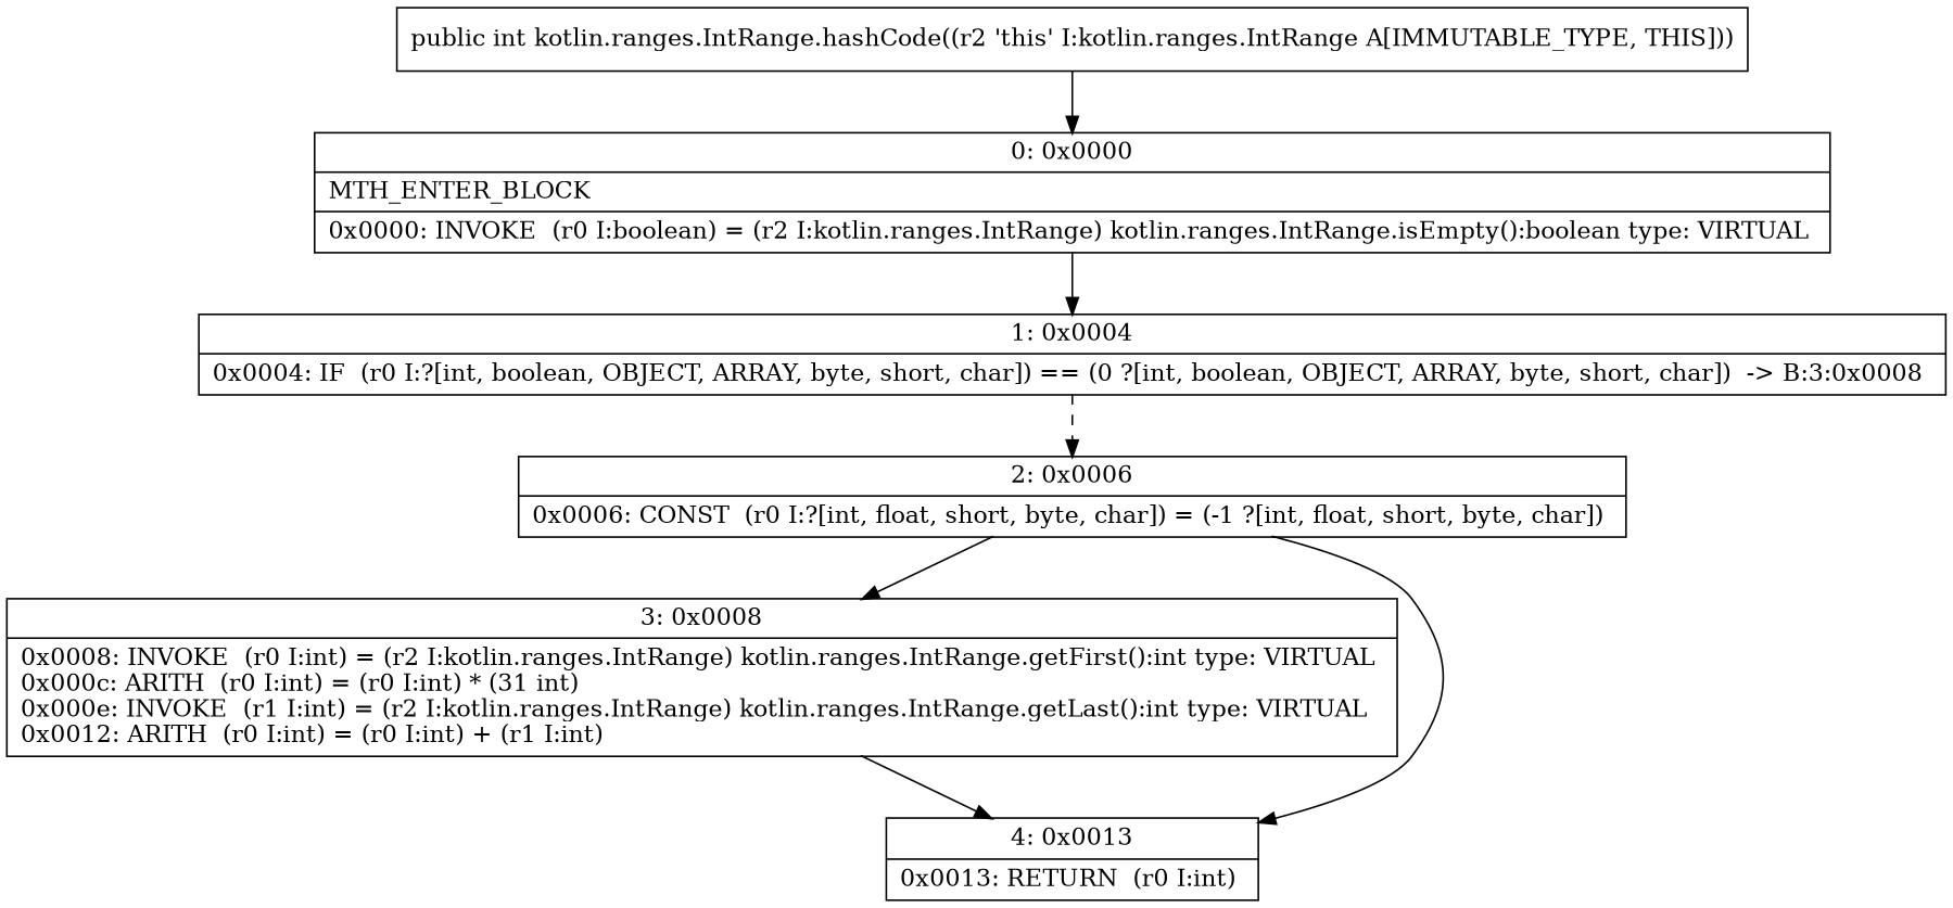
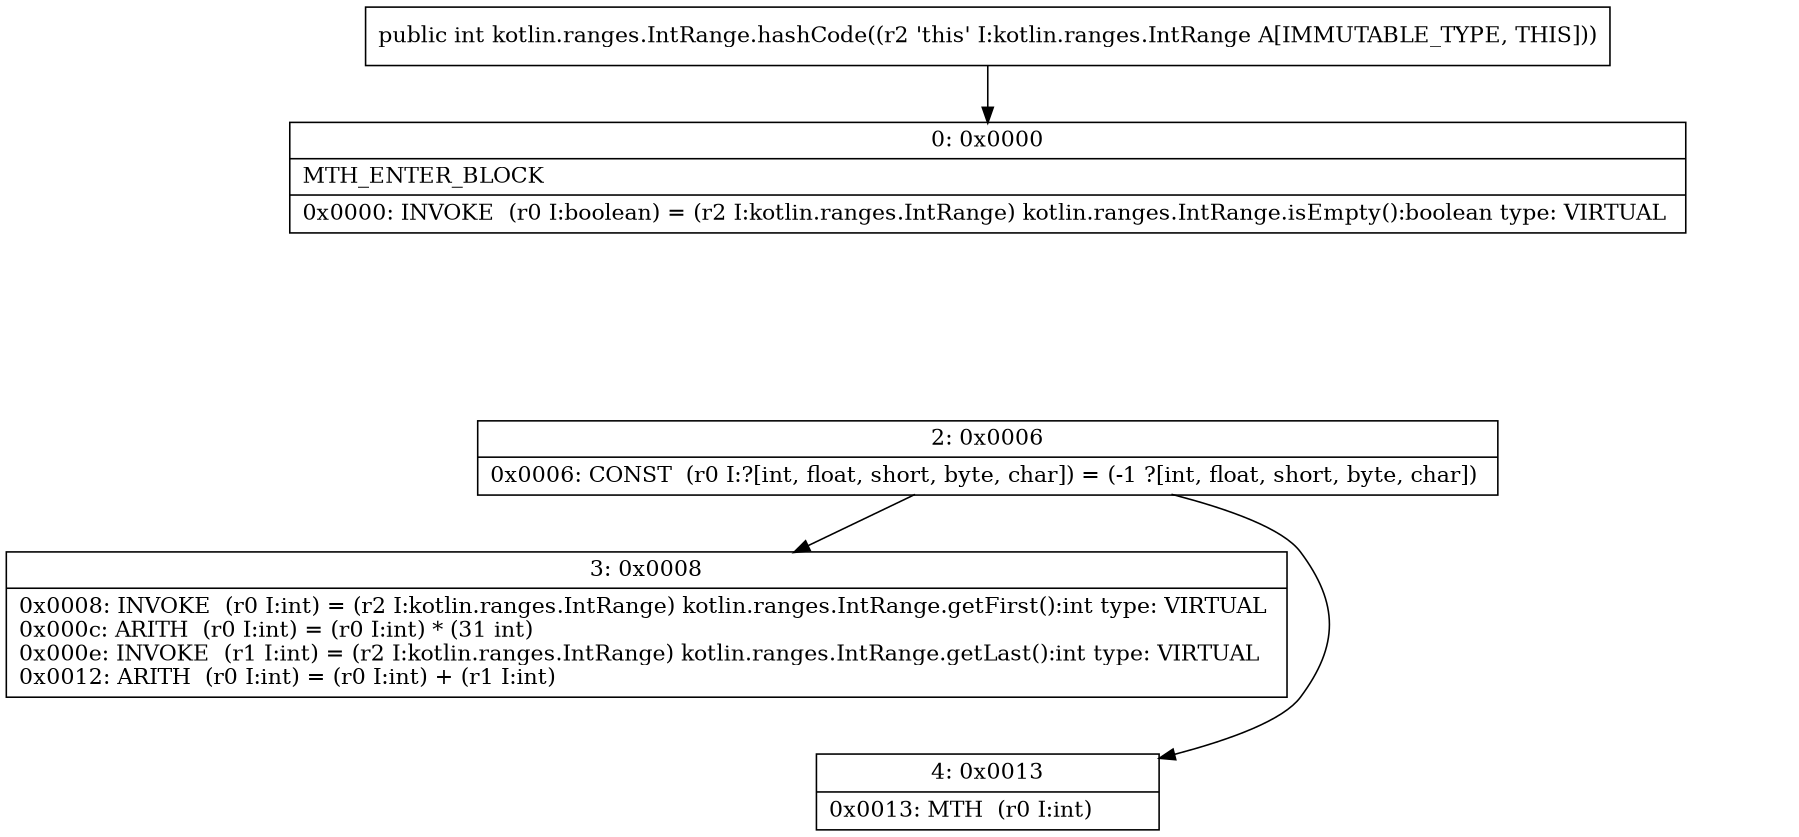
  digraph {
    node [shape=record]
    n1 [label="{0\:\ 0x0000|MTH_ENTER_BLOCK\l|0x0000: INVOKE  (r0 I:boolean) = (r2 I:kotlin.ranges.IntRange) kotlin.ranges.IntRange.isEmpty():boolean type: VIRTUAL \l}"]
-   n2 [label="{1\:\ 0x0004|0x0004: IF  (r0 I:?[int, boolean, OBJECT, ARRAY, byte, short, char]) == (0 ?[int, boolean, OBJECT, ARRAY, byte, short, char])  \-\> B:3:0x0008 \l}"]
    n3 [label="{2\:\ 0x0006|0x0006: CONST  (r0 I:?[int, float, short, byte, char]) = (\-1 ?[int, float, short, byte, char]) \l}"]
    n4 [label="{3\:\ 0x0008|0x0008: INVOKE  (r0 I:int) = (r2 I:kotlin.ranges.IntRange) kotlin.ranges.IntRange.getFirst():int type: VIRTUAL \l0x000c: ARITH  (r0 I:int) = (r0 I:int) * (31 int) \l0x000e: INVOKE  (r1 I:int) = (r2 I:kotlin.ranges.IntRange) kotlin.ranges.IntRange.getLast():int type: VIRTUAL \l0x0012: ARITH  (r0 I:int) = (r0 I:int) + (r1 I:int) \l}"]
-   n5 [label="{4\:\ 0x0013|0x0013: RETURN  (r0 I:int) \l}"]
+   n5 [label="{4\:\ 0x0013|0x0013: MTH  (r0 I:int) \l}"]
    n6 [label="{public int kotlin.ranges.IntRange.hashCode((r2 'this' I:kotlin.ranges.IntRange A[IMMUTABLE_TYPE, THIS])) }"]
-   n1 -> n2
-   n2 -> n3 [style=dashed]
    n3 -> n4
    n3 -> n5
-   n4 -> n5
    n6 -> n1
  }
